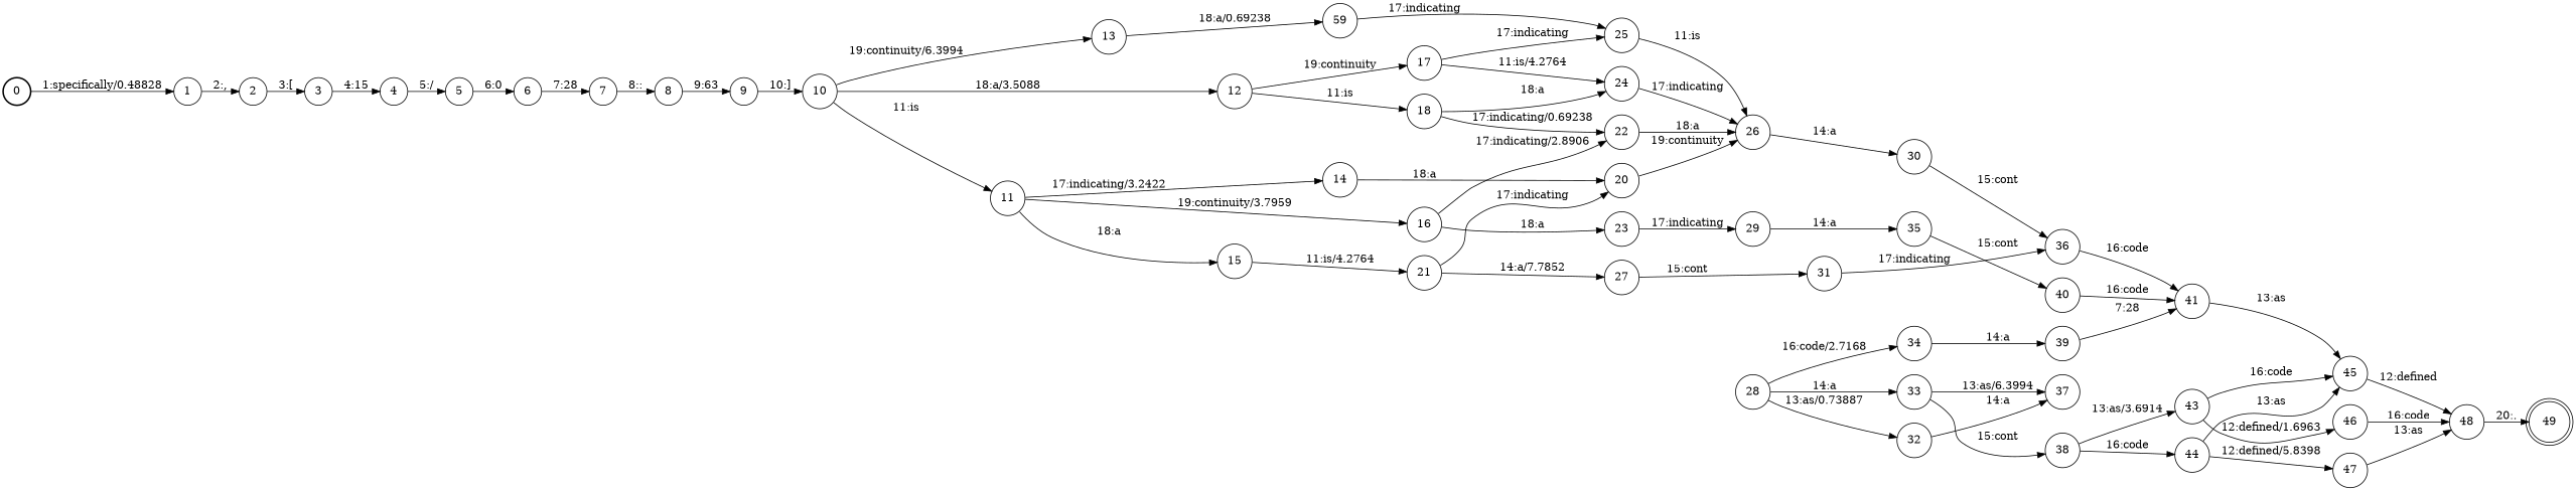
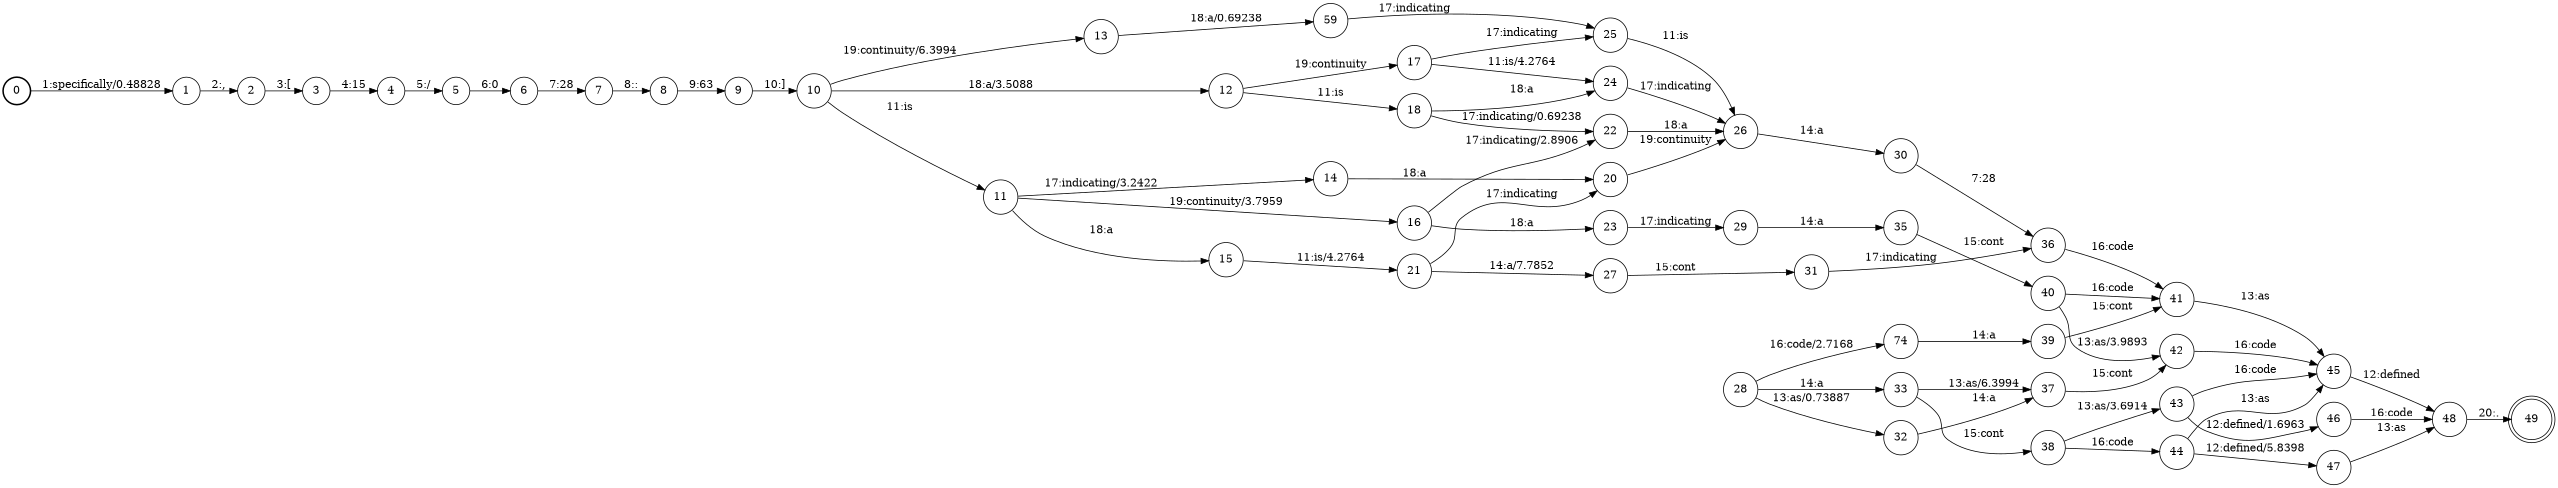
  digraph {
    nodesep=0.25
    rankdir=LR
    ranksep=0.4
    node [fontsize=14 shape=circle style=solid]
    edge [fontsize=14]
    n1 [label=0 style=bold]
    n2 [label=1]
    n3 [label=2]
    n4 [label=3]
    n5 [label=4]
    n6 [label=5]
    n7 [label=6]
    n8 [label=7]
    n9 [label=8]
    n10 [label=9]
    n11 [label=10]
    n12 [label=11]
    n13 [label=12]
    n14 [label=13]
    n15 [label=14]
    n16 [label=15]
    n17 [label=16]
    n18 [label=17]
    n19 [label=18]
    n20 [label=59]
    n21 [label=20]
    n22 [label=21]
    n23 [label=22]
    n24 [label=23]
    n25 [label=24]
    n26 [label=25]
    n27 [label=26]
    n28 [label=27]
    n29 [label=29]
    n30 [label=30]
    n31 [label=28]
    n32 [label=32]
-   n33 [label=34]
+   n33 [label=74]
    n34 [label=33]
    n35 [label=31]
    n36 [label=35]
    n37 [label=36]
    n38 [label=37]
    n39 [label=39]
    n40 [label=38]
    n41 [label=40]
    n42 [label=41]
+   n43 [label=42]
    n44 [label=43]
    n45 [label=44]
    n46 [label=45]
    n47 [label=46]
    n48 [label=47]
    n49 [label=48]
    n50 [label=49 shape=doublecircle]
    n1 -> n2 [label="1:specifically/0.48828"]
    n2 -> n3 [label="2:,"]
    n3 -> n4 [label="3:&#91;"]
    n4 -> n5 [label="4:15"]
    n5 -> n6 [label="5:/"]
    n6 -> n7 [label="6:0"]
    n7 -> n8 [label="7:28"]
    n8 -> n9 [label="8::"]
    n9 -> n10 [label="9:63"]
    n10 -> n11 [label="10:&#93;"]
    n11 -> n12 [label="11:is"]
    n11 -> n13 [label="18:a/3.5088"]
    n11 -> n14 [label="19:continuity/6.3994"]
    n12 -> n15 [label="17:indicating/3.2422"]
    n12 -> n16 [label="18:a"]
    n12 -> n17 [label="19:continuity/3.7959"]
    n13 -> n18 [label="19:continuity"]
    n13 -> n19 [label="11:is"]
    n14 -> n20 [label="18:a/0.69238"]
    n15 -> n21 [label="18:a"]
    n16 -> n22 [label="11:is/4.2764"]
    n17 -> n23 [label="17:indicating/2.8906"]
    n17 -> n24 [label="18:a"]
    n18 -> n25 [label="11:is/4.2764"]
    n18 -> n26 [label="17:indicating"]
    n19 -> n23 [label="17:indicating/0.69238"]
    n19 -> n25 [label="18:a"]
    n20 -> n26 [label="17:indicating"]
    n21 -> n27 [label="19:continuity"]
    n22 -> n21 [label="17:indicating"]
    n22 -> n28 [label="14:a/7.7852"]
    n23 -> n27 [label="18:a"]
    n24 -> n29 [label="17:indicating"]
    n25 -> n27 [label="17:indicating"]
    n26 -> n27 [label="11:is"]
    n27 -> n30 [label="14:a"]
    n28 -> n35 [label="15:cont"]
    n29 -> n36 [label="14:a"]
-   n30 -> n37 [label="15:cont"]
+   n30 -> n37 [label="7:28"]
    n31 -> n32 [label="13:as/0.73887"]
    n31 -> n33 [label="16:code/2.7168"]
    n31 -> n34 [label="14:a"]
    n32 -> n38 [label="14:a"]
    n33 -> n39 [label="14:a"]
    n34 -> n38 [label="13:as/6.3994"]
    n34 -> n40 [label="15:cont"]
    n35 -> n37 [label="17:indicating"]
    n36 -> n41 [label="15:cont"]
    n37 -> n42 [label="16:code"]
-   n39 -> n42 [label="7:28"]
+   n38 -> n43 [label="15:cont"]
+   n39 -> n42 [label="15:cont"]
    n40 -> n44 [label="13:as/3.6914"]
    n40 -> n45 [label="16:code"]
    n41 -> n42 [label="16:code"]
+   n41 -> n43 [label="13:as/3.9893"]
    n42 -> n46 [label="13:as"]
+   n43 -> n46 [label="16:code"]
    n44 -> n46 [label="16:code"]
    n44 -> n47 [label="12:defined/1.6963"]
    n45 -> n46 [label="13:as"]
    n45 -> n48 [label="12:defined/5.8398"]
    n46 -> n49 [label="12:defined"]
    n47 -> n49 [label="16:code"]
    n48 -> n49 [label="13:as"]
    n49 -> n50 [label="20:."]
  }
